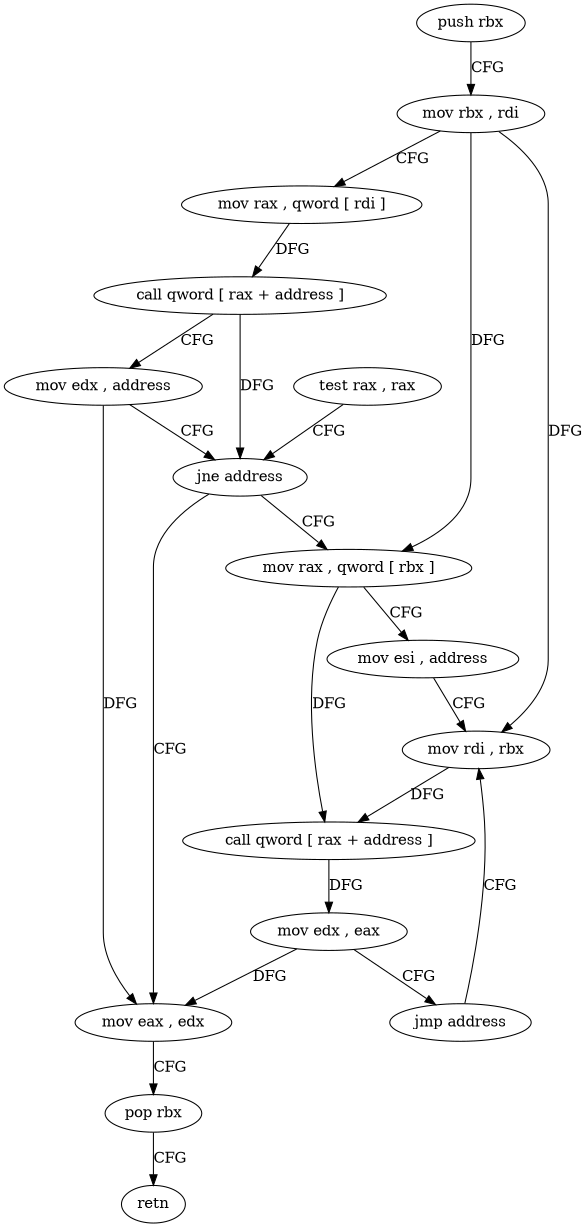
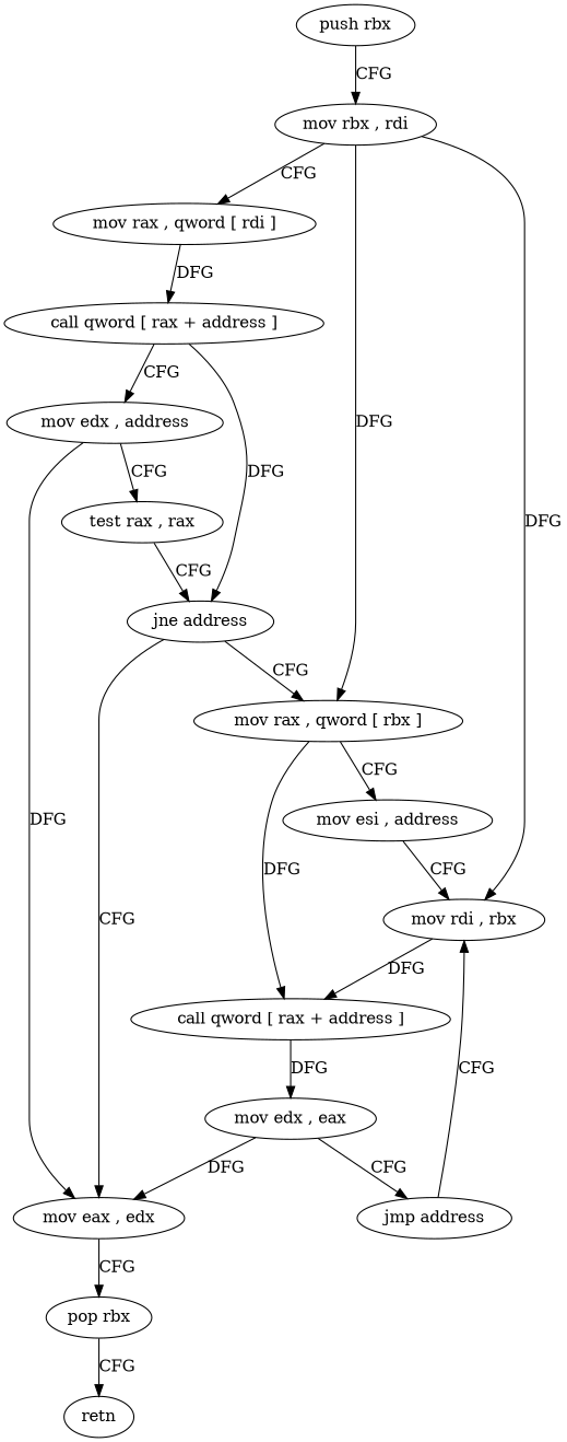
  digraph {
    n1 [label="push rbx"]
    n2 [label="mov rbx , rdi"]
    n3 [label="mov rax , qword [ rdi ]"]
    n4 [label="mov rax , qword [ rbx ]"]
    n5 [label="mov rdi , rbx"]
    n6 [label="call qword [ rax + address ]"]
    n7 [label="mov esi , address"]
    n8 [label="call qword [ rax + address ]"]
    n9 [label="mov edx , address"]
    n10 [label="jne address"]
    n11 [label="test rax , rax"]
    n12 [label="mov eax , edx"]
    n13 [label="pop rbx"]
    n14 [label="mov edx , eax"]
    n15 [label=retn]
    n16 [label="jmp address"]
    n1 -> n2 [label=CFG]
    n2 -> n3 [label=CFG]
    n2 -> n4 [label=DFG]
    n2 -> n5 [label=DFG]
    n3 -> n6 [label=DFG]
    n4 -> n7 [label=CFG]
    n4 -> n8 [label=DFG]
    n5 -> n8 [label=DFG]
    n6 -> n9 [label=CFG]
    n6 -> n10 [label=DFG]
    n7 -> n5 [label=CFG]
    n8 -> n14 [label=DFG]
-   n9 -> n10 [label=CFG]
+   n9 -> n11 [label=CFG]
    n9 -> n12 [label=DFG]
    n10 -> n4 [label=CFG]
    n10 -> n12 [label=CFG]
    n11 -> n10 [label=CFG]
    n12 -> n13 [label=CFG]
    n13 -> n15 [label=CFG]
    n14 -> n12 [label=DFG]
    n14 -> n16 [label=CFG]
    n16 -> n5 [label=CFG]
  }
